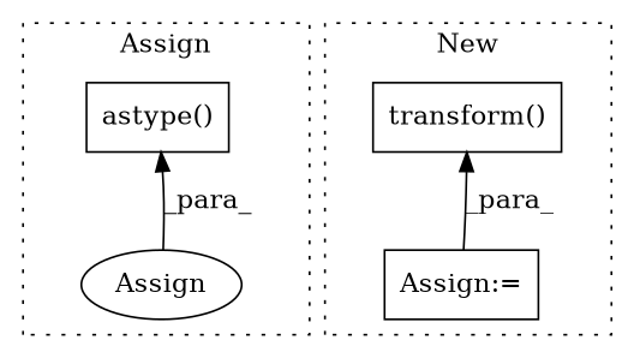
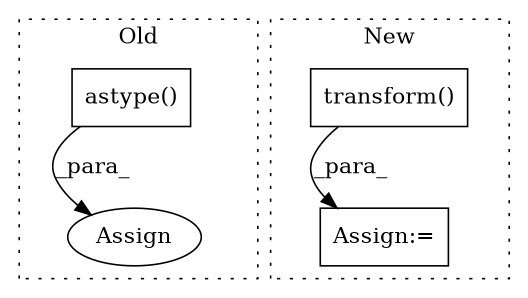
  digraph {
    node [a=75 shape=box]
    n1 [l="87,1" label="astype()" s="7388,7484"]
    n2 [a=66 l=9 label=Assign s=7475 shape=ellipse]
    n3 [l="15,1" label="transform()" s="7979,7997"]
    n4 [a=68 l=3 label="Assign:=" s=7976]
    subgraph cluster_1 {
-     label=Assign
+     label=Old
      style=dotted
      n1
      n2
    }
    subgraph cluster_2 {
      label=New
      style=dotted
      n3
      n4
    }
-   n2 -> n1 [label=_para_]
-   n4 -> n3 [label=_para_]
+   n1 -> n2 [label=_para_]
+   n3 -> n4 [label=_para_]
  }
